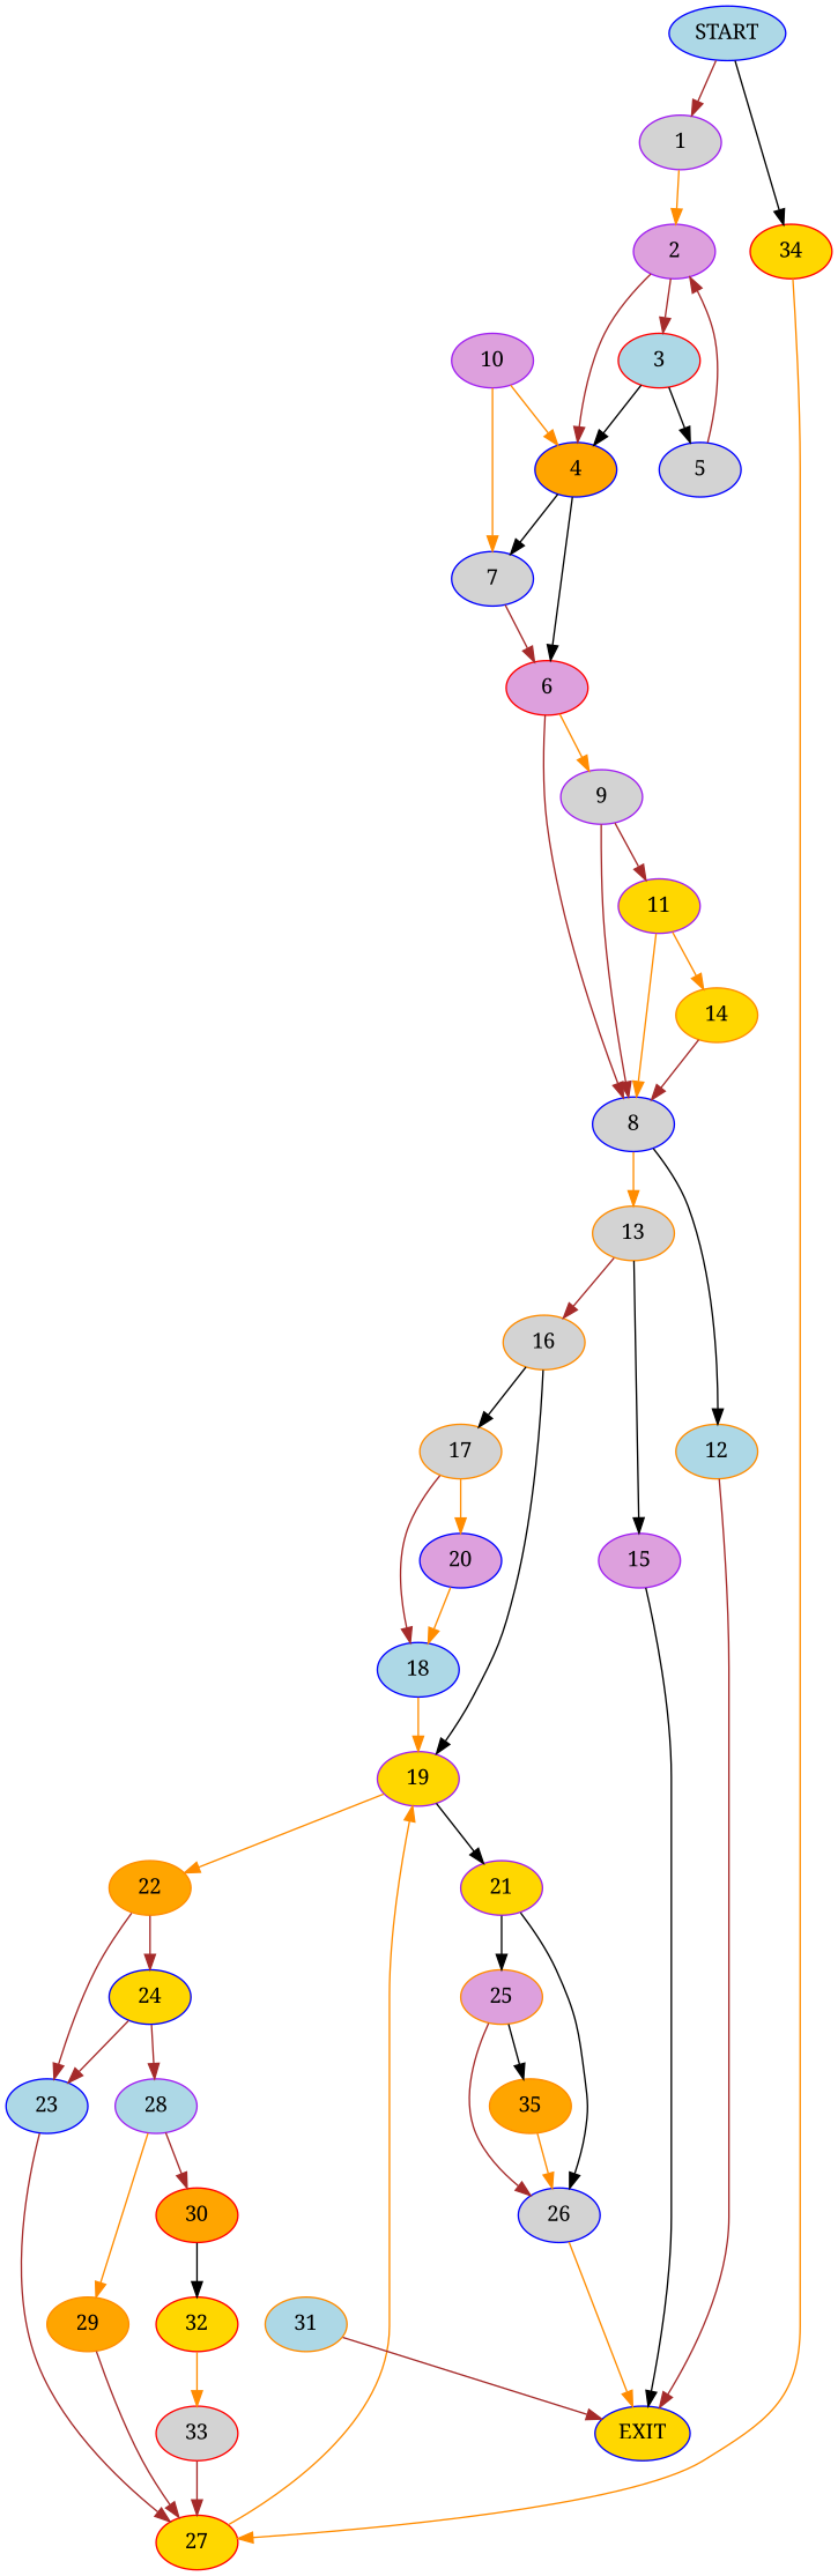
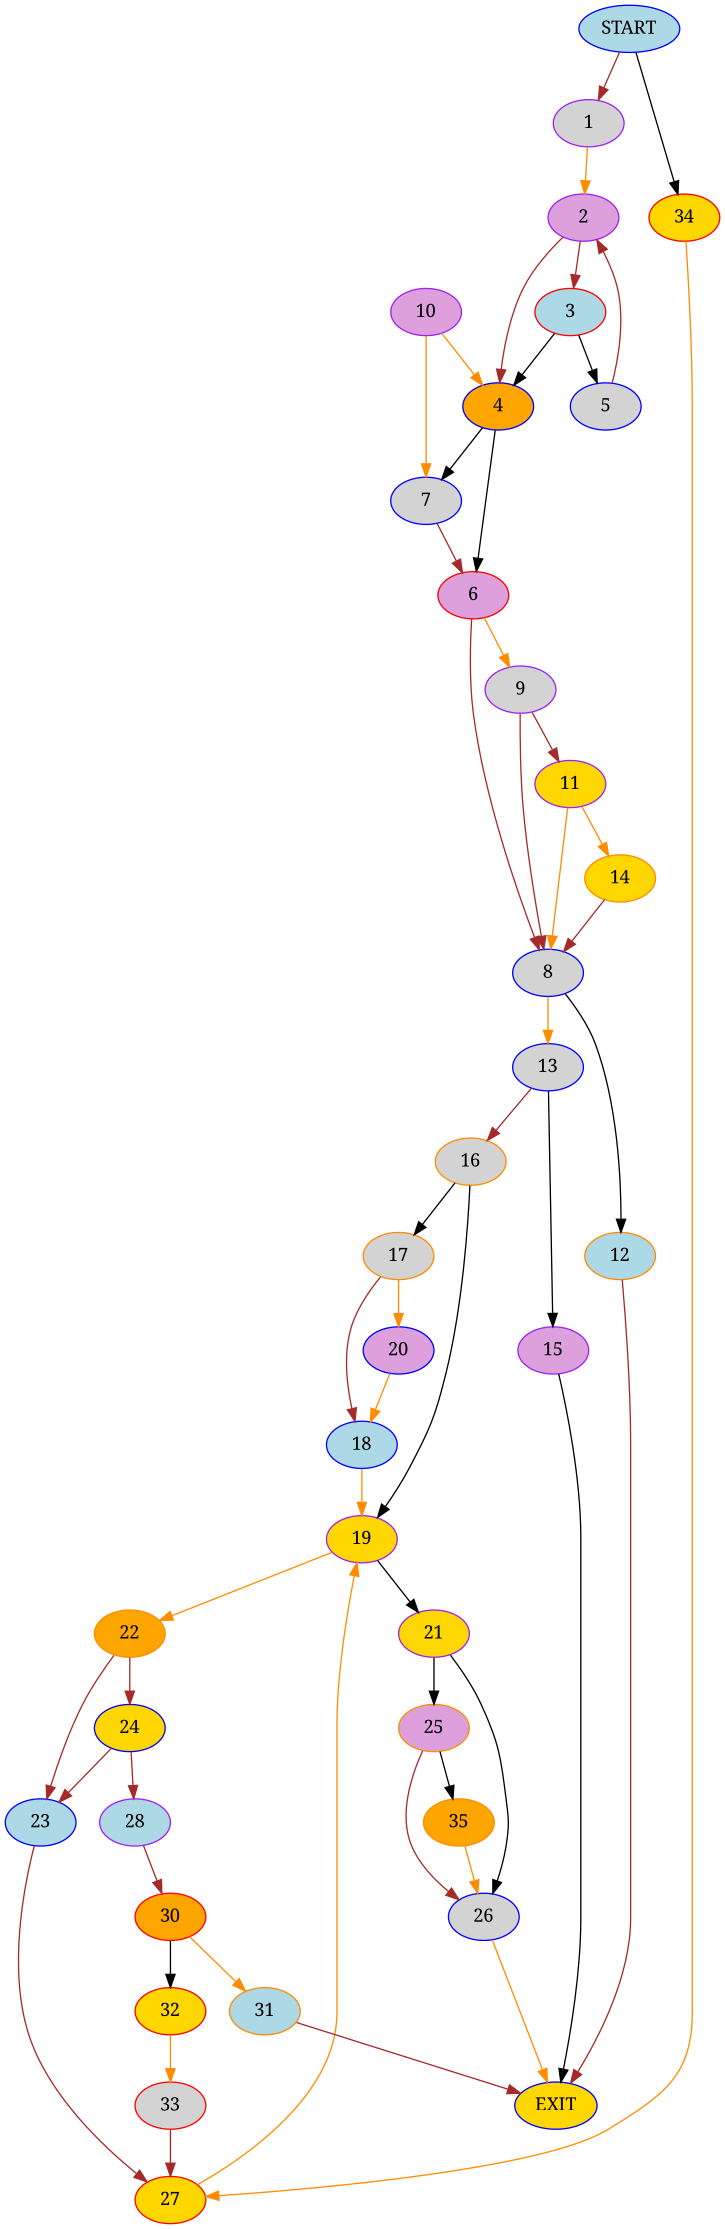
  digraph {
    fontname="Noto Serif"
    node [color=blue fillcolor=lightgrey fontname="Noto Serif" style=filled]
    edge [color=brown fontname="Noto Serif"]
    n1 [fillcolor=lightblue label=START]
    1 [color=purple]
    34 [color=red fillcolor=gold]
    2 [color=purple fillcolor=plum]
    27 [color=red fillcolor=gold]
    n6 [fillcolor=gold label=EXIT]
    3 [color=red fillcolor=lightblue]
    4 [fillcolor=orange]
    5
    6 [color=red fillcolor=plum]
    7
    8
    9 [color=purple]
    12 [color=darkorange fillcolor=lightblue]
-   13 [color=darkorange]
+   13
    11 [color=purple fillcolor=gold]
    10 [color=purple fillcolor=plum]
    15 [color=purple fillcolor=plum]
    16 [color=darkorange]
    14 [color=darkorange fillcolor=gold]
    17 [color=darkorange]
    19 [color=purple fillcolor=gold]
    18 [fillcolor=lightblue]
    20 [fillcolor=plum]
    21 [color=purple fillcolor=gold]
    22 [color=darkorange fillcolor=orange]
    25 [color=darkorange fillcolor=plum]
    26
    23 [fillcolor=lightblue]
    24 [fillcolor=gold]
    35 [color=darkorange fillcolor=orange]
    28 [color=purple fillcolor=lightblue]
-   29 [color=darkorange fillcolor=orange]
    30 [color=red fillcolor=orange]
    31 [color=darkorange fillcolor=lightblue]
    32 [color=red fillcolor=gold]
    33 [color=red]
    n1 -> 1
    n1 -> 34 [color=black]
    1 -> 2 [color=darkorange]
    34 -> 27 [color=darkorange]
    2 -> 3
    2 -> 4
    27 -> 19 [color=darkorange]
    3 -> 4 [color=black]
    3 -> 5 [color=black]
    4 -> 6 [color=black]
    4 -> 7 [color=black]
    5 -> 2
    6 -> 8
    6 -> 9 [color=darkorange]
    7 -> 6
    8 -> 12 [color=black]
    8 -> 13 [color=darkorange]
    9 -> 8
    9 -> 11
    12 -> n6
    13 -> 15 [color=black]
    13 -> 16
    11 -> 8 [color=darkorange]
    11 -> 14 [color=darkorange]
    10 -> 4 [color=darkorange]
    10 -> 7 [color=darkorange]
    15 -> n6 [color=black]
    16 -> 17 [color=black]
    16 -> 19 [color=black]
    14 -> 8
    17 -> 18
    17 -> 20 [color=darkorange]
    19 -> 21 [color=black]
    19 -> 22 [color=darkorange]
    18 -> 19 [color=darkorange]
    20 -> 18 [color=darkorange]
    21 -> 25 [color=black]
    21 -> 26 [color=black]
    22 -> 23
    22 -> 24
    25 -> 26
    25 -> 35 [color=black]
    26 -> n6 [color=darkorange]
    23 -> 27
    24 -> 23
    24 -> 28
    35 -> 26 [color=darkorange]
-   28 -> 29 [color=darkorange]
    28 -> 30
-   29 -> 27
+   30 -> 31 [color=darkorange]
    30 -> 32 [color=black]
    31 -> n6
    32 -> 33 [color=darkorange]
    33 -> 27
  }
